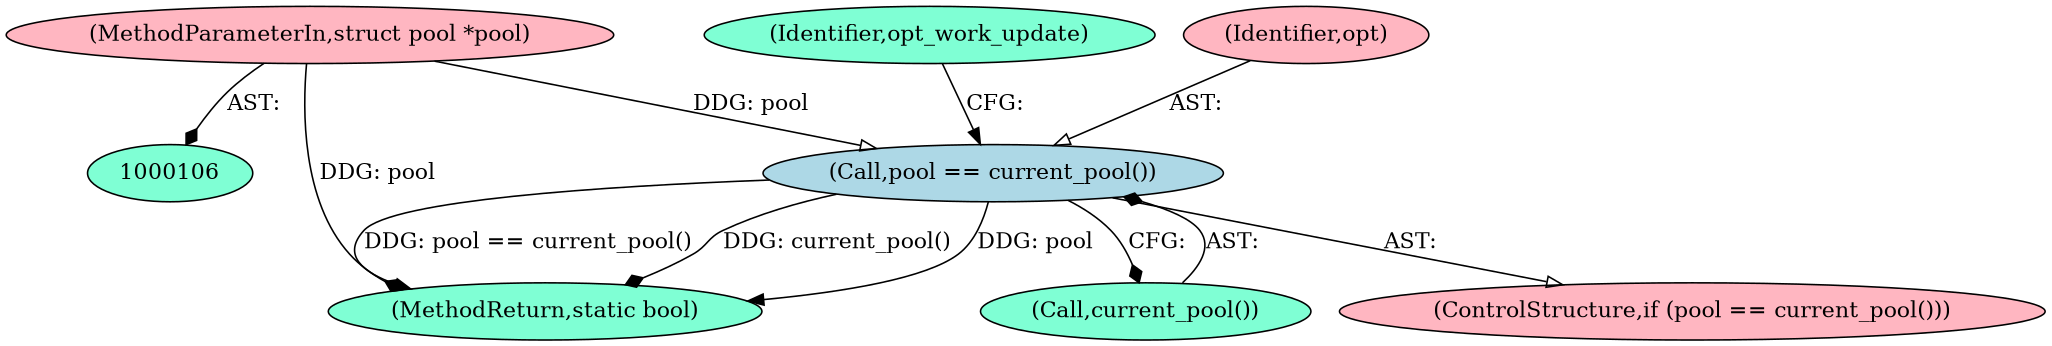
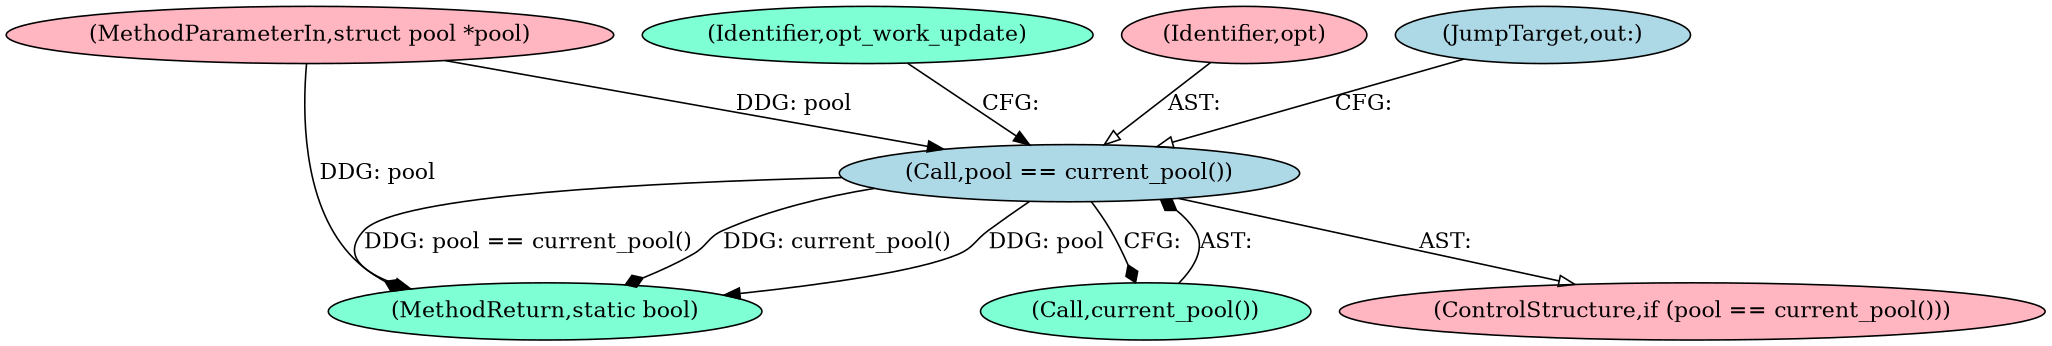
  digraph {
    node [fillcolor=aquamarine style=filled]
    edge [arrowhead=diamond]
    n1 [fillcolor=lightblue label="(Call,pool == current_pool())"]
    n2 [label="(MethodReturn,static bool)"]
    n3 [label="(Call,current_pool())"]
    n4 [fillcolor=lightpink label="(ControlStructure,if (pool == current_pool()))"]
    n5 [fillcolor=lightpink label="(MethodParameterIn,struct pool *pool)"]
-   1000106
    n7 [label="(Identifier,opt_work_update)"]
    n8 [fillcolor=lightpink label="(Identifier,opt)"]
+   n9 [fillcolor=lightblue label="(JumpTarget,out:)"]
    n1 -> n2 [arrowhead=normal label="DDG: pool"]
    n1 -> n2 [arrowhead=normal label="DDG: pool == current_pool()"]
    n1 -> n2 [label="DDG: current_pool()"]
    n1 -> n3 [label="CFG: "]
    n1 -> n4 [arrowhead=onormal label="AST: "]
    n3 -> n1 [label="AST: "]
-   n5 -> n1 [arrowhead=onormal label="DDG: pool"]
+   n5 -> n1 [arrowhead=normal label="DDG: pool"]
    n5 -> n2 [label="DDG: pool"]
-   n5 -> 1000106 [label="AST: "]
    n7 -> n1 [arrowhead=normal label="CFG: "]
    n8 -> n1 [arrowhead=onormal label="AST: "]
+   n9 -> n1 [arrowhead=onormal label="CFG: "]
  }
